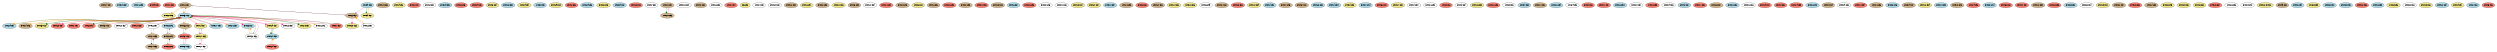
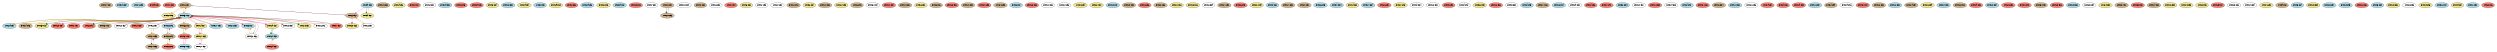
  digraph {
    node [fillcolor=salmon fontsize=8 style=filled]
    edge [arrowhead=onormal color=deeppink fontsize=8]
    n1 [fillcolor=tan label="Country14/City1"]
    n2 [fillcolor=lightblue label="Country15/City7"]
    n3 [fillcolor=lightblue label="Country16/City5"]
    n4 [label="Country9/City5"]
    n5 [label="Country1/City3"]
    n6 [fillcolor=tan label="Country2/City1"]
    n7 [fillcolor=khaki label="Country20/City2"]
    n8 [fillcolor=lightblue label="Country31/City1"]
    n9 [fillcolor=tan label="Country3/City2"]
    n10 [fillcolor=lightblue label="Country29/City1"]
    n11 [fillcolor=tan label="Country14/City2"]
    n12 [fillcolor=khaki label="Country30/City1"]
    n13 [label="Country22/City1"]
    n14 [label="Country7/City1"]
    n15 [label="Country8/City1"]
    n16 [fillcolor=tan label="Country21/City1"]
    n17 [fillcolor=white label="Country12/City1"]
    n18 [label="Country13/City1"]
    n19 [fillcolor=white label="Country6/City1"]
    n20 [fillcolor=lightblue label="Country25/City1"]
    n21 [fillcolor=tan label="Country26/City1"]
    n22 [fillcolor=khaki label="Country4/City1"]
    n23 [fillcolor=lightblue label="Country17/City1"]
    n24 [fillcolor=lightblue label="Country18/City1"]
    n25 [fillcolor=lightblue label="Country5/City1"]
    n26 [fillcolor=white label="Country31/City6"]
    n27 [fillcolor=khaki label="Country19/City1"]
    n28 [fillcolor=white label="Country23/City1"]
    n29 [fillcolor=khaki label="Country15/City1"]
    n30 [fillcolor=white label="Country16/City1"]
    n31 [label="Country1/City1"]
    n32 [fillcolor=khaki label="Country30/City3"]
    n33 [fillcolor=white label="Country3/City1"]
    n34 [fillcolor=tan label="Country15/City8"]
    n35 [fillcolor=khaki label="Country9/City6"]
    n36 [label="Country1/City4"]
    n37 [fillcolor=white label="Country2/City2"]
    n38 [fillcolor=lightblue label="Country29/City2"]
    n39 [label="Country2/City3"]
    n40 [label="Country29/City3"]
    n41 [fillcolor=khaki label="Country2/City4"]
    n42 [fillcolor=lightblue label="Country30/City2"]
    n43 [fillcolor=khaki label="Country29/City4"]
    n44 [fillcolor=lightblue label="Country2/City5"]
    n45 [fillcolor=khaki label="Country29/City5"]
    n46 [label="Country2/City6"]
    n47 [fillcolor=lightblue label="Country29/City6"]
    n48 [fillcolor=khaki label="Country22/City2"]
    n49 [fillcolor=lightblue label="Country29/City7"]
    n50 [label="Country22/City3"]
    n51 [fillcolor=white label="Country7/City2"]
    n52 [fillcolor=tan label="Country20/City1"]
    n53 [fillcolor=tan label="Country20/City3"]
    n54 [fillcolor=white label="Country18/City10"]
    n55 [fillcolor=tan label="Country7/City3"]
    n56 [fillcolor=white label="Country8/City2"]
    n57 [label="Country7/City4"]
-   n58 [fillcolor=khaki label="City8/City3"]
+   n58 [fillcolor=khaki label="Country8/City3"]
    n59 [fillcolor=white label="Country7/City5"]
    n60 [fillcolor=white label="Country21/City2"]
    n61 [fillcolor=tan label="Country12/City2"]
    n62 [fillcolor=khaki label="Country8/City4"]
    n63 [fillcolor=tan label="Country21/City3"]
    n64 [fillcolor=khaki label="Country12/City3"]
    n65 [fillcolor=tan label="Country10/City3"]
    n66 [fillcolor=tan label="Country10/City6"]
    n67 [fillcolor=tan label="Country8/City5"]
    n68 [label="Country28/City1"]
    n69 [fillcolor=tan label="Country28/City4"]
    n70 [fillcolor=white label="Country21/City4"]
    n71 [label="Country12/City4"]
    n72 [fillcolor=tan label="Country13/City2"]
    n73 [fillcolor=khaki label="Country6/City2"]
    n74 [fillcolor=tan label="Country8/City6"]
    n75 [label="Country28/City2"]
    n76 [fillcolor=tan label="Country21/City5"]
    n77 [label="Country12/City5"]
    n78 [fillcolor=tan label="Country13/City3"]
    n79 [fillcolor=lightblue label="Country8/City7"]
    n80 [label="Country28/City3"]
    n81 [fillcolor=white label="Country21/City6"]
    n82 [fillcolor=white label="Country12/City6"]
    n83 [fillcolor=khaki label="Country13/City4"]
    n84 [fillcolor=khaki label="Country21/City7"]
    n85 [fillcolor=lightblue label="Country12/City7"]
    n86 [fillcolor=tan label="Country13/City5"]
    n87 [label="Country8/City8"]
    n88 [fillcolor=white label="Country11/City1"]
    n89 [fillcolor=khaki label="Country11/City5"]
    n90 [label="Country27/City2"]
    n91 [fillcolor=lightblue label="Country27/City3"]
    n92 [fillcolor=tan label="Country21/City8"]
    n93 [fillcolor=khaki label="Country12/City8"]
    n94 [fillcolor=khaki label="Country13/City6"]
    n95 [fillcolor=white label="Country8/City9"]
    n96 [fillcolor=tan label="Country11/City2"]
    n97 [label="Country26/City2"]
    n98 [fillcolor=khaki label="Country21/City9"]
    n99 [fillcolor=lightblue label="Country4/City2"]
    n100 [fillcolor=tan label="Country11/City3"]
    n101 [fillcolor=tan label="Country27/City1"]
    n102 [fillcolor=lightblue label="Country26/City3"]
    n103 [fillcolor=lightblue label="Country4/City10"]
    n104 [fillcolor=khaki label="Country4/City3"]
    n105 [fillcolor=lightblue label="Country11/City4"]
    n106 [label="Country26/City4"]
    n107 [fillcolor=khaki label="Country17/City2"]
    n108 [fillcolor=white label="Country4/City11"]
    n109 [fillcolor=white label="Country18/City2"]
    n110 [label="Country5/City2"]
    n111 [fillcolor=white label="Country4/City4"]
    n112 [fillcolor=khaki label="Country26/City5"]
    n113 [label="Country18/City3"]
    n114 [fillcolor=lightblue label="Country24/City2"]
    n115 [label="Country24/City1"]
    n116 [fillcolor=white label="Country5/City3"]
    n117 [fillcolor=lightblue label="Country4/City5"]
    n118 [fillcolor=tan label="Country11/City6"]
    n119 [fillcolor=lightblue label="Country18/City4"]
    n120 [fillcolor=white label="Country19/City2"]
    n121 [label="Country4/City6"]
    n122 [label="Country11/City7"]
    n123 [fillcolor=lightblue label="Country8/City10"]
    n124 [fillcolor=white label="Country10/City1"]
    n125 [label="Country18/City5"]
    n126 [fillcolor=white label="Country19/City3"]
    n127 [fillcolor=lightblue label="Country4/City7"]
    n128 [label="Country11/City8"]
    n129 [fillcolor=tan label="Country8/City11"]
    n130 [fillcolor=lightblue label="Country10/City2"]
    n131 [fillcolor=white label="Country18/City6"]
    n132 [label="Country19/City4"]
    n133 [label="Country4/City8"]
    n134 [label="Country19/City5"]
    n135 [fillcolor=lightblue label="Country18/City7"]
    n136 [fillcolor=tan label="Country4/City9"]
    n137 [fillcolor=white label="Country19/City6"]
    n138 [label="Country10/City4"]
    n139 [fillcolor=tan label="Country18/City8"]
    n140 [fillcolor=lightblue label="Country31/City2"]
    n141 [fillcolor=tan label="Country19/City7"]
    n142 [fillcolor=khaki label="Country18/City9"]
    n143 [fillcolor=lightblue label="Country10/City5"]
    n144 [fillcolor=tan label="Country31/City3"]
    n145 [label="Country19/City8"]
    n146 [fillcolor=lightblue label="Country31/City4"]
    n147 [label="Country23/City2"]
    n148 [label="Country10/City7"]
    n149 [fillcolor=tan label="Country31/City5"]
    n150 [label="Country23/City3"]
    n151 [fillcolor=lightblue label="Country25/City2"]
    n152 [fillcolor=white label="Country23/City4"]
    n153 [fillcolor=khaki label="Country15/City2"]
    n154 [fillcolor=lightblue label="Country9/City3"]
    n155 [fillcolor=khaki label="Country9/City1"]
    n156 [fillcolor=tan label="Country31/City7"]
    n157 [label="Country25/City3"]
    n158 [fillcolor=tan label="Country24/City3"]
    n159 [fillcolor=khaki label="Country23/City5"]
    n160 [fillcolor=khaki label="Country15/City3"]
    n161 [fillcolor=khaki label="Country3/City3"]
    n162 [label="Country25/City4"]
    n163 [fillcolor=white label="Country23/City6"]
    n164 [fillcolor=white label="Country15/City4"]
-   n165 [fillcolor=khaki label="Country16/Country2"]
+   n165 [fillcolor=khaki label="Country16/City2"]
    n166 [fillcolor=tan label="Country9/City2"]
    n167 [fillcolor=lightblue label="Country3/City4"]
    n168 [fillcolor=khaki label="Country25/City5"]
    n169 [fillcolor=lightblue label="Country23/City7"]
    n170 [fillcolor=lightblue label="Country15/City5"]
    n171 [label="Country16/City3"]
    n172 [fillcolor=lightblue label="Country3/City5"]
    n173 [fillcolor=khaki label="Country25/City6"]
    n174 [fillcolor=white label="Country23/City8"]
    n175 [fillcolor=khaki label="Country15/City6"]
    n176 [fillcolor=lightblue label="Country16/City4"]
    n177 [fillcolor=khaki label="Country9/City4"]
    n178 [fillcolor=lightblue label="Country1/City2"]
    n179 [label="Country3/City6"]
    n6 -> n7 [arrowhead=dot color=darkorange]
    n6 -> n8 [arrowhead=box color=darkorange]
    n6 -> n9
    n7 -> n6 [arrowhead=dot color=darkorange]
    n8 -> n6 [arrowhead=box color=darkorange]
    n8 -> n10 [arrowhead=box color=darkorange]
    n8 -> n11 [arrowhead=dot color=darkorange]
    n8 -> n12 [arrowhead=box color=darkgreen]
    n8 -> n13 [arrowhead=box]
    n8 -> n14
    n8 -> n15 [arrowhead=box color=darkgreen]
    n8 -> n16 [color=darkorange]
    n8 -> n17
    n8 -> n18 [color=darkgreen]
    n8 -> n19
    n8 -> n20
    n8 -> n21 [arrowhead=box color=darkorange]
    n8 -> n22 [arrowhead=dot]
    n8 -> n23
    n8 -> n24 [arrowhead=dot color=darkorange]
    n8 -> n25 [arrowhead=box]
    n8 -> n26 [color=darkgreen]
    n8 -> n27 [arrowhead=box]
    n8 -> n28 [arrowhead=box]
    n8 -> n29 [arrowhead=box color=darkgreen]
    n8 -> n30 [arrowhead=dot color=darkorange]
    n8 -> n31
    n9 -> n6 [color=darkgreen]
    n9 -> n32 [arrowhead=box]
    n9 -> n33 [arrowhead=dot color=darkorange]
    n10 -> n8 [color=darkgreen]
    n11 -> n8 [color=darkorange]
    n12 -> n8 [arrowhead=dot color=darkgreen]
    n13 -> n8 [arrowhead=box color=darkorange]
    n14 -> n8 [color=darkorange]
    n15 -> n8 [color=darkgreen]
    n16 -> n8 [arrowhead=dot]
    n17 -> n8 [color=darkgreen]
    n18 -> n8
    n19 -> n8 [color=darkgreen]
    n19 -> n65 [arrowhead=box color=darkorange]
    n20 -> n8 [arrowhead=dot color=darkorange]
    n20 -> n69 [color=darkgreen]
    n21 -> n8 [color=darkorange]
    n21 -> n90 [color=darkgreen]
    n22 -> n8 [arrowhead=dot color=darkorange]
    n22 -> n89 [arrowhead=dot]
    n23 -> n8 [arrowhead=dot color=darkgreen]
    n24 -> n8 [arrowhead=box]
    n25 -> n8 [arrowhead=dot color=darkgreen]
    n25 -> n26 [color=darkorange]
    n26 -> n8 [arrowhead=dot]
    n26 -> n25 [arrowhead=dot color=darkorange]
    n27 -> n8 [arrowhead=dot]
    n27 -> n114 [arrowhead=box color=darkgreen]
    n28 -> n8 [arrowhead=box color=darkorange]
    n29 -> n8 [arrowhead=box color=darkgreen]
    n30 -> n8 [arrowhead=box]
    n31 -> n8 [color=darkgreen]
    n33 -> n9 [arrowhead=box color=darkorange]
    n52 -> n53 [arrowhead=box color=darkgreen]
    n53 -> n52
    n65 -> n19 [color=darkorange]
    n65 -> n66 [arrowhead=dot color=darkgreen]
    n66 -> n65 [arrowhead=dot]
    n68 -> n69 [arrowhead=dot color=darkgreen]
    n69 -> n20 [arrowhead=dot]
    n69 -> n68 [arrowhead=box color=darkorange]
    n88 -> n89
    n89 -> n22
    n89 -> n88 [arrowhead=dot]
    n90 -> n21 [arrowhead=box color=darkorange]
    n90 -> n91
    n91 -> n90
    n114 -> n27 [color=darkgreen]
    n114 -> n115 [color=darkorange]
    n115 -> n114 [arrowhead=box color=darkorange]
    n154 -> n9 [arrowhead=dot]
    n154 -> n155 [arrowhead=dot color=darkgreen]
    n155 -> n154 [color=darkorange]
  }
